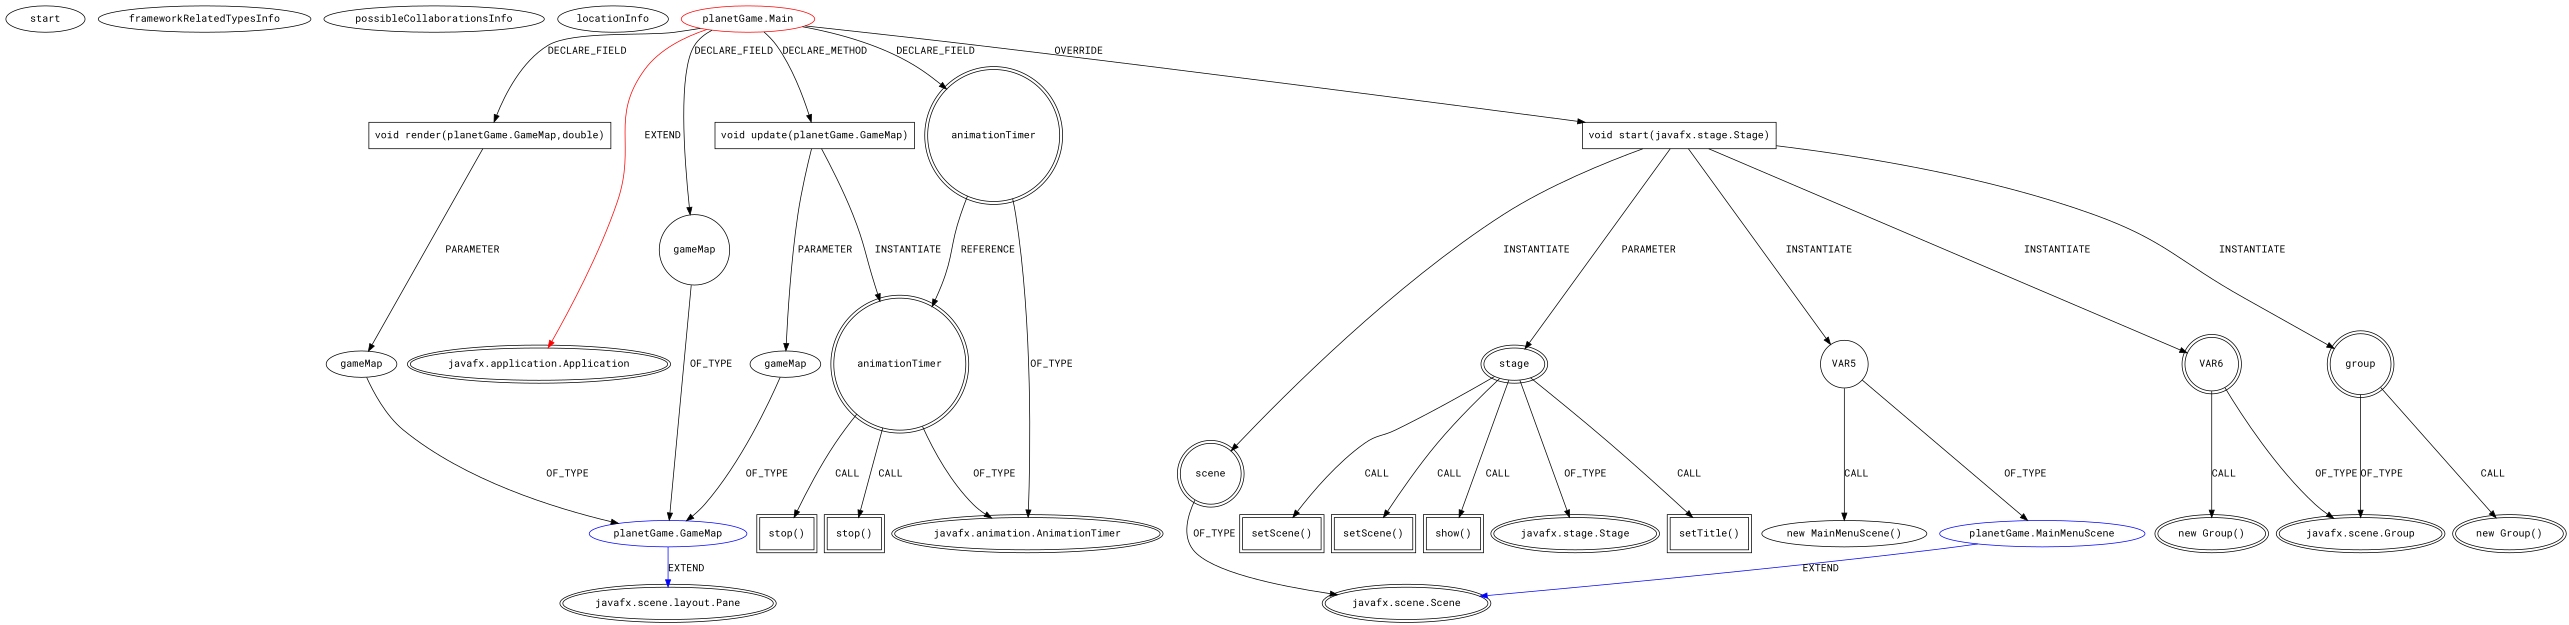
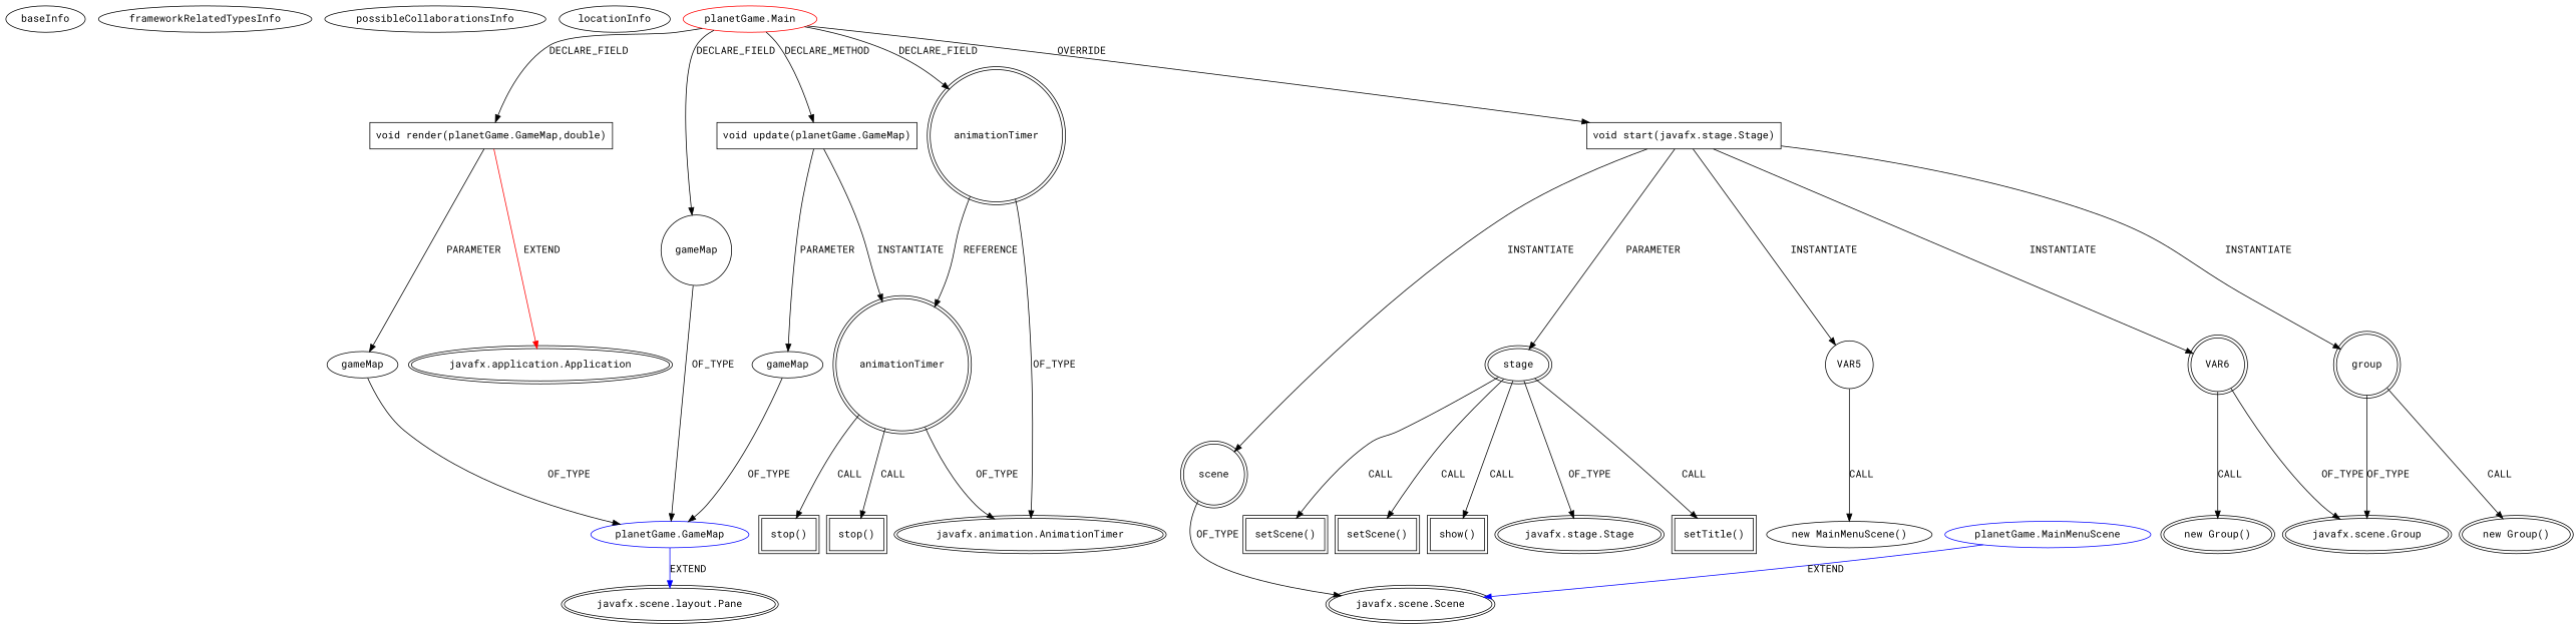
  digraph {
    fontname="Roboto Mono"
    node [fontname="Roboto Mono" isFrameworkType=true vertexType=FRAMEWORK_CLASS_TYPE peripheries=2]
    edge [fontname="Roboto Mono"]
-   baseInfo [category=extension_graph graphId=2624 isAnonymous=false possibleRelation=true label=start isFrameworkType="" vertexType="" peripheries=""]
+   baseInfo [category=extension_graph graphId=2624 isAnonymous=false possibleRelation=true isFrameworkType="" vertexType="" peripheries=""]
    frameworkRelatedTypesInfo [0="javafx.application.Application" isFrameworkType="" vertexType="" peripheries=""]
    possibleCollaborationsInfo [0="2624~OVERRIDING_METHOD_DECLARATION-INSTANTIATION-~javafx.application.Application ~javafx.scene.Scene ~false~false" 1="2624~CLIENT_METHOD_DECLARATION-PARAMETER_DECLARATION-CLIENT_METHOD_DECLARATION-PARAMETER_DECLARATION-FIELD_DECLARATION-~javafx.application.Application ~javafx.scene.layout.Pane ~false~false" isFrameworkType="" vertexType="" peripheries=""]
    locationInfo [contextSignature=Main filePath="/empollondefisica-PlanetGame/PlanetGame-master/src/planetGame/Main.java" graphId=2624 projectName="empollondefisica-PlanetGame" isFrameworkType="" vertexType="" peripheries=""]
    n5 [color=red isFrameworkType=false label="planetGame.Main" vertexType=ROOT_CLIENT_CLASS_DECLARATION peripheries=""]
    n6 [label="javafx.application.Application"]
    n7 [label=animationTimer shape=circle vertexType=FIELD_DECLARATION]
    n8 [isFrameworkType=false label=gameMap shape=circle vertexType=FIELD_DECLARATION peripheries=""]
    n9 [isFrameworkType=false label="void start(javafx.stage.Stage)" shape=box vertexType=OVERRIDING_METHOD_DECLARATION peripheries=""]
    n10 [isFrameworkType=false label="void update(planetGame.GameMap)" shape=box vertexType=CLIENT_METHOD_DECLARATION peripheries=""]
    n11 [isFrameworkType=false label="void render(planetGame.GameMap,double)" shape=box vertexType=CLIENT_METHOD_DECLARATION peripheries=""]
    n12 [label="javafx.animation.AnimationTimer"]
    n13 [label=animationTimer shape=circle vertexType=VARIABLE_EXPRESION]
    n14 [color=blue isFrameworkType=false label="planetGame.GameMap" vertexType=REFERENCE_CLIENT_CLASS_DECLARATION peripheries=""]
    n15 [label=stage vertexType=PARAMETER_DECLARATION]
    n16 [label=group shape=circle vertexType=VARIABLE_EXPRESION]
    n17 [label=scene shape=circle vertexType=VARIABLE_EXPRESION]
    n18 [isFrameworkType=false label=VAR5 shape=circle vertexType=VARIABLE_EXPRESION peripheries=""]
    n19 [label=VAR6 shape=circle vertexType=VARIABLE_EXPRESION]
    n20 [isFrameworkType=false label=gameMap vertexType=PARAMETER_DECLARATION peripheries=""]
    n21 [isFrameworkType=false label=gameMap vertexType=PARAMETER_DECLARATION peripheries=""]
    n22 [label="stop()" shape=box vertexType=INSIDE_CALL]
    n23 [label="stop()" shape=box vertexType=INSIDE_CALL]
    n24 [label="javafx.scene.layout.Pane"]
    n25 [label="javafx.stage.Stage"]
    n26 [label="setTitle()" shape=box vertexType=INSIDE_CALL]
    n27 [label="setScene()" shape=box vertexType=INSIDE_CALL]
    n28 [label="setScene()" shape=box vertexType=INSIDE_CALL]
    n29 [label="show()" shape=box vertexType=INSIDE_CALL]
    n30 [label="javafx.scene.Group"]
    n31 [label="new Group()" vertexType=CONSTRUCTOR_CALL]
    n32 [label="javafx.scene.Scene"]
    n33 [color=blue isFrameworkType=false label="planetGame.MainMenuScene" vertexType=REFERENCE_CLIENT_CLASS_DECLARATION peripheries=""]
    n34 [isFrameworkType=false label="new MainMenuScene()" vertexType=CONSTRUCTOR_CALL peripheries=""]
    n35 [label="new Group()" vertexType=CONSTRUCTOR_CALL]
-   n5 -> n6 [color=red label=EXTEND]
+   n11 -> n6 [color=red label=EXTEND]
    n5 -> n7 [label=DECLARE_FIELD]
    n5 -> n8 [label=DECLARE_FIELD]
    n5 -> n9 [label=OVERRIDE]
    n5 -> n10 [label=DECLARE_METHOD]
    n5 -> n11 [label=DECLARE_FIELD]
    n7 -> n12 [label=OF_TYPE]
    n7 -> n13 [label=REFERENCE]
    n8 -> n14 [label=OF_TYPE]
    n9 -> n15 [label=PARAMETER]
    n9 -> n16 [label=INSTANTIATE]
    n9 -> n17 [label=INSTANTIATE]
    n9 -> n18 [label=INSTANTIATE]
    n9 -> n19 [label=INSTANTIATE]
    n10 -> n13 [label=INSTANTIATE]
    n10 -> n20 [label=PARAMETER]
    n11 -> n21 [label=PARAMETER]
    n13 -> n12 [label=OF_TYPE]
    n13 -> n22 [label=CALL]
    n13 -> n23 [label=CALL]
    n14 -> n24 [color=blue label=EXTEND]
    n15 -> n25 [label=OF_TYPE]
    n15 -> n26 [label=CALL]
    n15 -> n27 [label=CALL]
    n15 -> n28 [label=CALL]
    n15 -> n29 [label=CALL]
    n16 -> n30 [label=OF_TYPE]
    n16 -> n31 [label=CALL]
    n17 -> n32 [label=OF_TYPE]
-   n18 -> n33 [label=OF_TYPE]
    n18 -> n34 [label=CALL]
    n19 -> n30 [label=OF_TYPE]
    n19 -> n35 [label=CALL]
    n20 -> n14 [label=OF_TYPE]
    n21 -> n14 [label=OF_TYPE]
    n33 -> n32 [color=blue label=EXTEND]
  }
